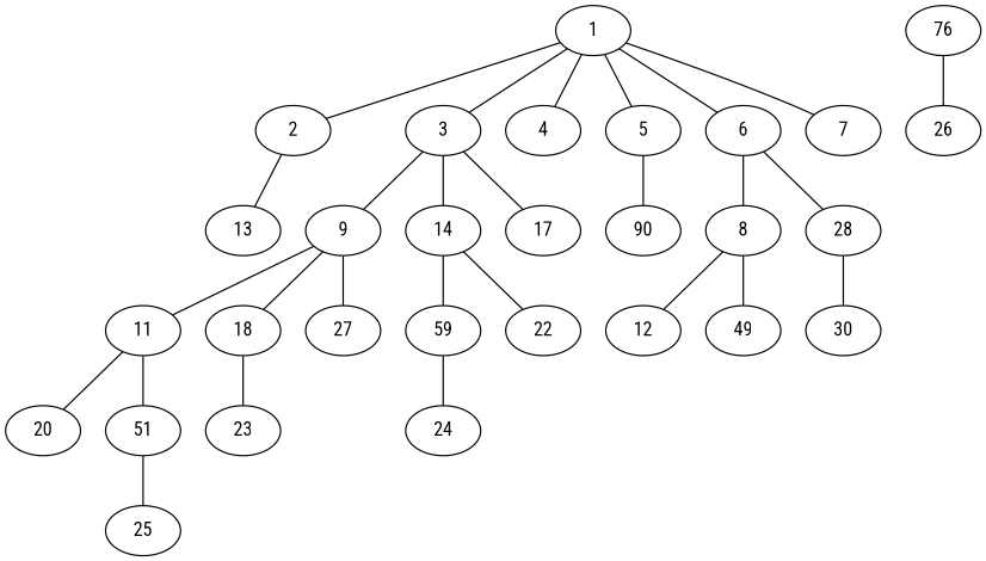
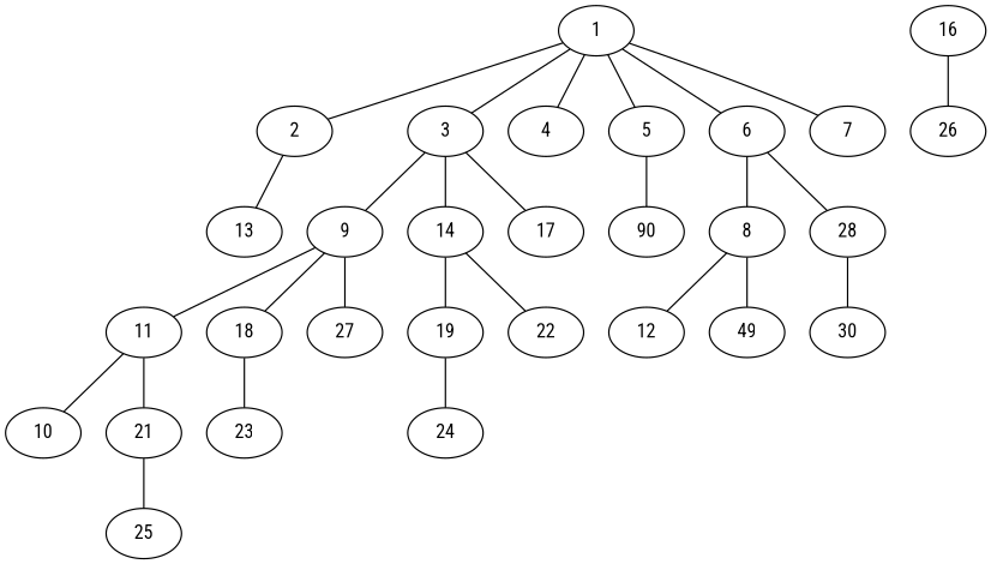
  graph {
    fontname="Roboto Condensed"
    node [fontname="Roboto Condensed"]
    edge [fontname="Roboto Condensed"]
    1
    2
    3
    4
    5
    6
    7
    13
    9
    14
    17
    n12 [label=90]
    8
    28
    11
    18
    27
-   19 [label=59]
+   19
    22
    12
    n21 [label=49]
    30
-   20
-   21 [label=51]
+   20 [label=10]
+   21
    23
-   16 [label=76]
+   16
    26
    24
    25
    1 -- 2
    1 -- 3
    1 -- 4
    1 -- 5
    1 -- 6
    1 -- 7
    2 -- 13
    3 -- 9
    3 -- 14
    3 -- 17
    5 -- n12
    6 -- 8
    6 -- 28
    9 -- 11
    9 -- 18
    9 -- 27
    14 -- 19
    14 -- 22
    8 -- 12
    8 -- n21
    28 -- 30
    11 -- 20
    11 -- 21
    18 -- 23
    19 -- 24
    21 -- 25
    16 -- 26
  }
